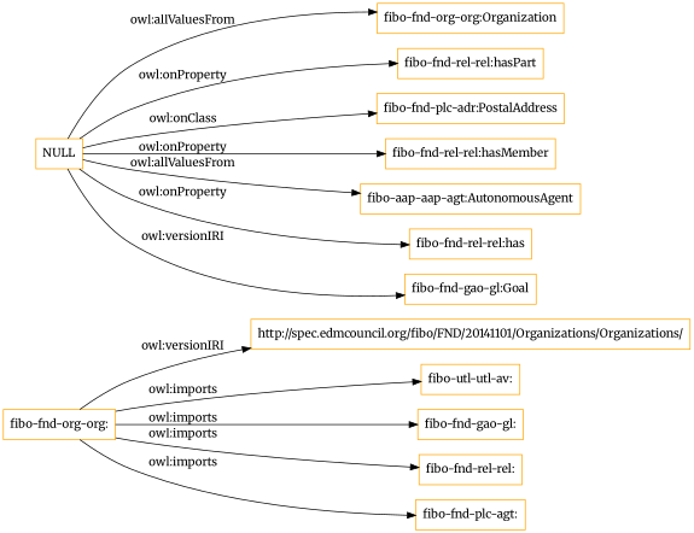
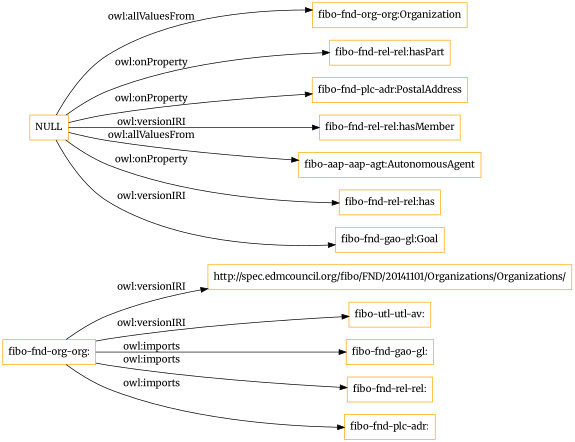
  digraph {
    fontname=Merriweather
    rankdir=LR
    node [color=orange fontname=Merriweather shape=rectangle]
    edge [fontname=Merriweather]
    "fibo-fnd-org-org:"
    "http://spec.edmcouncil.org/fibo/FND/20141101/Organizations/Organizations/"
    n3 [label="fibo-utl-utl-av:"]
    "fibo-fnd-gao-gl:"
    "fibo-fnd-rel-rel:"
-   "fibo-fnd-plc-adr:" [label="fibo-fnd-plc-agt:"]
+   "fibo-fnd-plc-adr:"
    NULL
    "fibo-fnd-org-org:Organization"
    "fibo-fnd-rel-rel:hasPart"
    "fibo-fnd-plc-adr:PostalAddress"
    "fibo-fnd-rel-rel:hasMember"
    n12 [label="fibo-aap-aap-agt:AutonomousAgent"]
    "fibo-fnd-rel-rel:has"
    "fibo-fnd-gao-gl:Goal"
    "fibo-fnd-org-org:" -> "http://spec.edmcouncil.org/fibo/FND/20141101/Organizations/Organizations/" [label="owl:versionIRI"]
-   "fibo-fnd-org-org:" -> n3 [label="owl:imports"]
+   "fibo-fnd-org-org:" -> n3 [label="owl:versionIRI"]
    "fibo-fnd-org-org:" -> "fibo-fnd-gao-gl:" [label="owl:imports"]
    "fibo-fnd-org-org:" -> "fibo-fnd-rel-rel:" [label="owl:imports"]
    "fibo-fnd-org-org:" -> "fibo-fnd-plc-adr:" [label="owl:imports"]
    NULL -> "fibo-fnd-org-org:Organization" [label="owl:allValuesFrom"]
    NULL -> "fibo-fnd-rel-rel:hasPart" [label="owl:onProperty"]
-   NULL -> "fibo-fnd-plc-adr:PostalAddress" [label="owl:onClass"]
-   NULL -> "fibo-fnd-rel-rel:hasMember" [label="owl:onProperty"]
+   NULL -> "fibo-fnd-plc-adr:PostalAddress" [label="owl:onProperty"]
+   NULL -> "fibo-fnd-rel-rel:hasMember" [label="owl:versionIRI"]
    NULL -> n12 [label="owl:allValuesFrom"]
    NULL -> "fibo-fnd-rel-rel:has" [label="owl:onProperty"]
    NULL -> "fibo-fnd-gao-gl:Goal" [label="owl:versionIRI"]
  }
